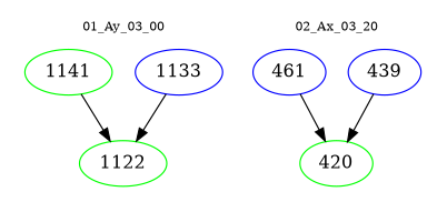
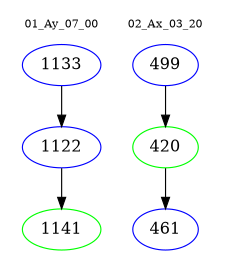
  digraph {
    node [color=blue]
    edge [color=black]
    n1 [label=1133]
-   n2 [color=green label=1122]
+   n2 [label=1122]
    n3 [color=green label=1141]
-   n4 [label=439]
+   n4 [label=499]
    n5 [color=green label=420]
    n6 [label=461]
    subgraph cluster_1 {
      color=white
      fontsize=10
-     label="01_Ay_03_00"
+     label="01_Ay_07_00"
      n1
      n2
      n3
    }
    subgraph cluster_2 {
      color=white
      fontsize=10
      label="02_Ax_03_20"
      n4
      n5
      n6
    }
    n1 -> n2
-   n3 -> n2
+   n2 -> n3
    n4 -> n5
-   n6 -> n5
+   n5 -> n6
  }
